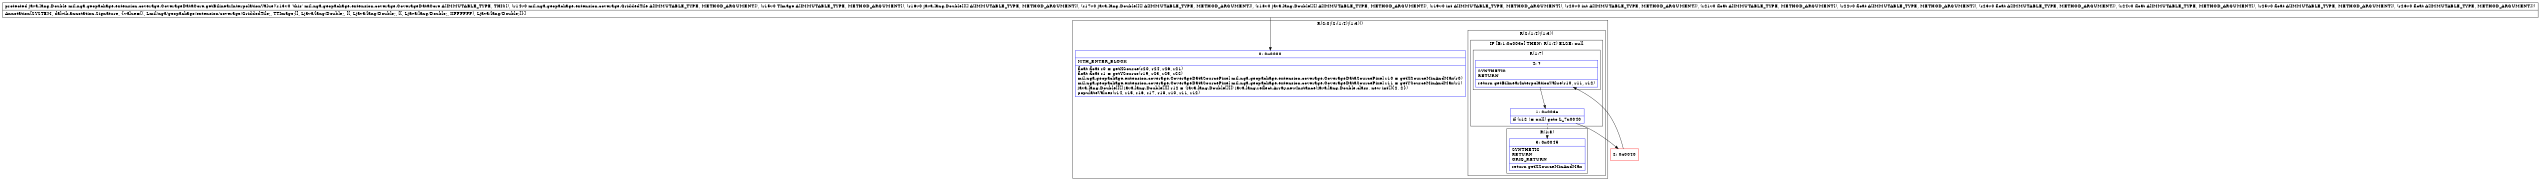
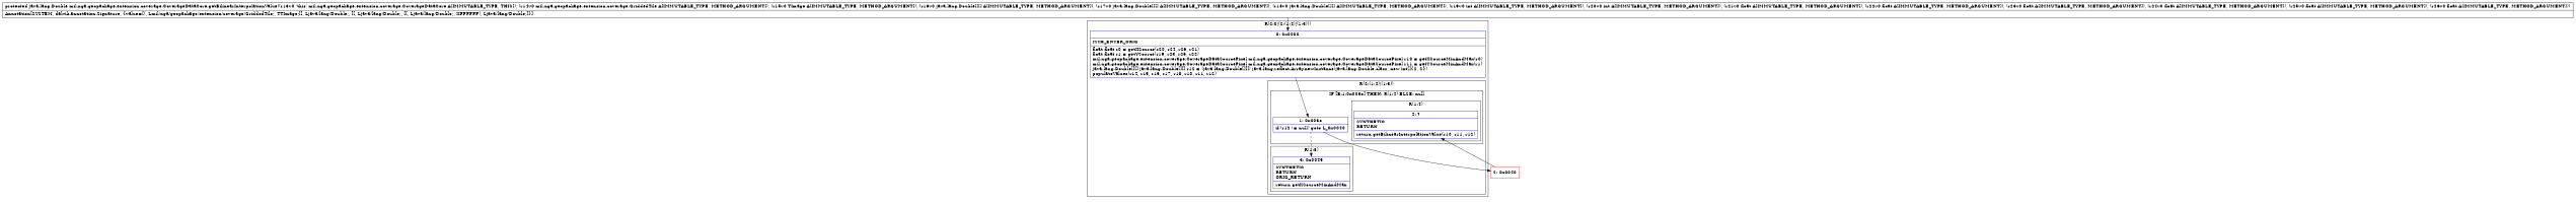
  digraph {
    node [color=blue shape=record]
    n1 [label="{4\:\ ?|SYNTHETIC\lRETURN\l|return getBilinearInterpolationValue(r10, r11, r12)\l}"]
-   n2 [label="{1\:\ 0x003e|if (r12 != null) goto L_7x0040\l}"]
+   n2 [label="{1\:\ 0x003e|if (r12 != null) goto L_0x0040\l}"]
    n3 [label="{3\:\ 0x0045|SYNTHETIC\lRETURN\lORIG_RETURN\l|return getXSourceMinAndMax\l}"]
-   n4 [label="{0\:\ 0x0000|MTH_ENTER_BLOCK\l|float float r0 = getXSource(r20, r24, r26, r21)\lfloat float r1 = getYSource(r19, r23, r25, r22)\lmil.nga.geopackage.extension.coverage.CoverageDataSourcePixel mil.nga.geopackage.extension.coverage.CoverageDataSourcePixel r10 = getXSourceMinAndMax(r0)\lmil.nga.geopackage.extension.coverage.CoverageDataSourcePixel mil.nga.geopackage.extension.coverage.CoverageDataSourcePixel r11 = getYSourceMinAndMax(r1)\ljava.lang.Double[][] java.lang.Double[][] r12 = (java.lang.Double[][]) java.lang.reflect.Array.newInstance(java.lang.Double.class, new int[]\{2, 2\})\lpopulateValues(r14, r15, r16, r17, r18, r10, r11, r12)\l}"]
+   n4 [label="{0\:\ 0x0000|MTH_ENTER_ORIG\l|float float r0 = getXSource(r20, r24, r26, r21)\lfloat float r1 = getYSource(r19, r23, r25, r22)\lmil.nga.geopackage.extension.coverage.CoverageDataSourcePixel mil.nga.geopackage.extension.coverage.CoverageDataSourcePixel r10 = getXSourceMinAndMax(r0)\lmil.nga.geopackage.extension.coverage.CoverageDataSourcePixel mil.nga.geopackage.extension.coverage.CoverageDataSourcePixel r11 = getYSourceMinAndMax(r1)\ljava.lang.Double[][] java.lang.Double[][] r12 = (java.lang.Double[][]) java.lang.reflect.Array.newInstance(java.lang.Double.class, new int[]\{2, 2\})\lpopulateValues(r14, r15, r16, r17, r18, r10, r11, r12)\l}"]
    n5 [color=red label="{2\:\ 0x0040}"]
    n6 [label="{protected java.lang.Double mil.nga.geopackage.extension.coverage.CoverageDataCore.getBilinearInterpolationValue((r13v0 'this' mil.nga.geopackage.extension.coverage.CoverageDataCore A[IMMUTABLE_TYPE, THIS]), (r14v0 mil.nga.geopackage.extension.coverage.GriddedTile A[IMMUTABLE_TYPE, METHOD_ARGUMENT]), (r15v0 TImage A[IMMUTABLE_TYPE, METHOD_ARGUMENT]), (r16v0 java.lang.Double[][] A[IMMUTABLE_TYPE, METHOD_ARGUMENT]), (r17v0 java.lang.Double[][] A[IMMUTABLE_TYPE, METHOD_ARGUMENT]), (r18v0 java.lang.Double[][] A[IMMUTABLE_TYPE, METHOD_ARGUMENT]), (r19v0 int A[IMMUTABLE_TYPE, METHOD_ARGUMENT]), (r20v0 int A[IMMUTABLE_TYPE, METHOD_ARGUMENT]), (r21v0 float A[IMMUTABLE_TYPE, METHOD_ARGUMENT]), (r22v0 float A[IMMUTABLE_TYPE, METHOD_ARGUMENT]), (r23v0 float A[IMMUTABLE_TYPE, METHOD_ARGUMENT]), (r24v0 float A[IMMUTABLE_TYPE, METHOD_ARGUMENT]), (r25v0 float A[IMMUTABLE_TYPE, METHOD_ARGUMENT]), (r26v0 float A[IMMUTABLE_TYPE, METHOD_ARGUMENT]))  | Annotation[SYSTEM, dalvik.annotation.Signature, \{value=[(, Lmil\/nga\/geopackage\/extension\/coverage\/GriddedTile;, TTImage;[[, Ljava\/lang\/Double;, [[, Ljava\/lang\/Double;, [[, Ljava\/lang\/Double;, IIFFFFFF), Ljava\/lang\/Double;]\}]\l}" color=""]
    subgraph cluster_1 {
      label="R(2:0|(2:(1:4)|(1:3)))"
      n4
      subgraph cluster_2 {
        label="R(2:(1:4)|(1:3))"
        subgraph cluster_3 {
          label="IF [B:1:0x003e] THEN: R(1:4) ELSE: null"
          n2
          subgraph cluster_4 {
-           label="R(1:7)"
+           label="R(1:4)"
            n1
          }
        }
        subgraph cluster_5 {
          label="R(1:8)"
          n3
        }
      }
    }
    n2 -> n3 [style=dashed]
    n2 -> n5
-   n1 -> n2
+   n4 -> n2
    n5 -> n1
    n6 -> n4
  }
